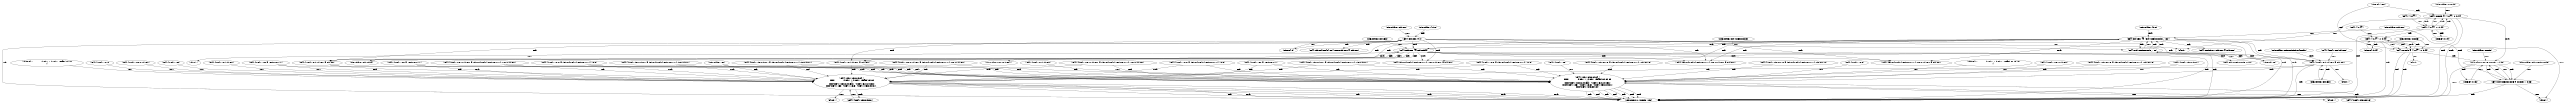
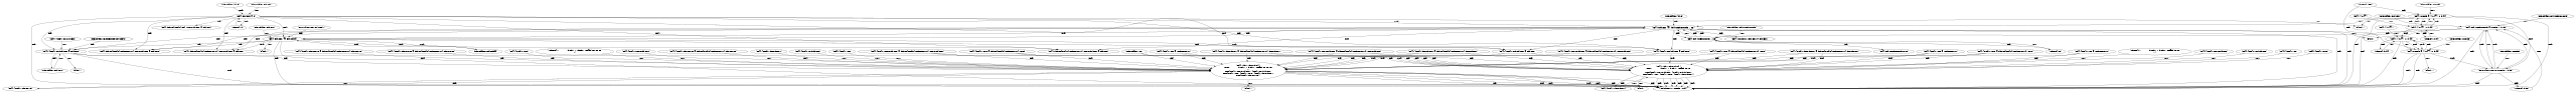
  digraph {
    fontname="DejaVu Sans Mono"
    node [fontname="DejaVu Sans Mono"]
    edge [fontname="DejaVu Sans Mono"]
    n1 [label="(Call,local->endAddress = address)"]
    n2 [label="(Call,rbin->cb_printf (\n\t\t\t\t\"        0x%04x - 0x%04x reg=%d %s %s %s\n\",\n\t\t\t\tlocal->startAddress, local->endAddress,\n\t\t\t\tlocal->reg, local->name, local->descriptor,\n\t\t\t\tlocal->signature))"]
    n3 [label="(Call,rbin->cb_printf (\n\t\t\t\t\"        0x%04x - 0x%04x reg=%d %s %s\n\",\n\t\t\t\tlocal->startAddress, local->endAddress,\n\t\t\t\tlocal->reg, local->name, local->descriptor))"]
    n4 [label="(Block,)"]
    n5 [label="(MethodReturn,static void)"]
    n6 [label="(Identifier,address)"]
    n7 [label="(Block,)"]
    n8 [label="(Call,local->signature)"]
    n9 [label="(Call,local->descriptor)"]
    n10 [label="(Block,)"]
    n11 [label="(Call,address += (adjusted_opcode / 15))"]
    n12 [label="(Call,adjusted_opcode / 15)"]
    n13 [label="(Call,address += addr_diff)"]
    n14 [label="(Call,debug_locals[register_num].startAddress = address)"]
    n15 [label="(Call,debug_locals[register_num].startAddress = address)"]
    n16 [label="(Call,local->endAddress = address)"]
    n17 [label="(Call,debug_locals[register_num].startAddress = address)"]
    n18 [label="(Call,local->endAddress = address)"]
    n19 [label="(Call,position->address = address)"]
    n20 [label="(Block,)"]
    n21 [label="(Call,adjusted_opcode % 15)"]
    n22 [label="(Literal,15)"]
    n23 [label="(Block,)"]
    n24 [label="(Identifier,addr_diff)"]
    n25 [label="(Call,adjusted_opcode = opcode - 0x0a)"]
    n26 [label="(ControlStructure,opcode - 0x0a)"]
    n27 [label="(Literal,0x0a)"]
    n28 [label="(Call,opcode = *(p4++) & 0xff)"]
    n29 [label="(Call,*(p4++) & 0xff)"]
    n30 [label="(Block,)"]
    n31 [label="(Call,*(p4++) & 0xff)"]
    n32 [label="(Literal,0xff)"]
    n33 [label="(Call,opcode = *(p4++) & 0xff)"]
    n34 [label="(Literal,0xff)"]
    n35 [label="(Block,)"]
    n36 [label="(Call,address = 0)"]
    n37 [label="(Call,debug_locals[reg].startAddress = address)"]
    n38 [label="(Literal,0)"]
    n39 [label="(Literal,\"        0x%04x - 0x%04x reg=%d %s %s\n\")"]
    n40 [label="(Identifier,address)"]
    n41 [label="(Call,local->endAddress)"]
    n42 [label="(Call,local->descriptor)"]
    n43 [label="(Call,local->name = debug_locals[register_num].name)"]
    n44 [label="(Call,local->endAddress)"]
    n45 [label="(Identifier,reg)"]
    n46 [label="(Call,local->reg = register_num)"]
    n47 [label="(Call,local->name = debug_locals[register_num].name)"]
    n48 [label="(Call,local->startAddress)"]
    n49 [label="(Identifier,line)"]
    n50 [label="(Call,local->reg)"]
    n51 [label="(Call,local->signature = debug_locals[register_num].signature)"]
    n52 [label="(Call,local->endAddress)"]
    n53 [label="(Identifier,line)"]
    n54 [label="(Call,local->signature = debug_locals[register_num].signature)"]
    n55 [label="(Call,local->name)"]
    n56 [label="(Identifier,emitted_debug_locals)"]
    n57 [label="(Identifier,opcode)"]
    n58 [label="(Call,local->startAddress = debug_locals[register_num].startAddress)"]
    n59 [label="(Call,*(p4++))"]
    n60 [label="(Identifier,address)"]
    n61 [label="(Call,local->descriptor = debug_locals[register_num].descriptor)"]
    n62 [label="(Literal,keep)"]
    n63 [label="(Call,local->name = debug_locals[register_num].name)"]
    n64 [label="(Call,local->descriptor = debug_locals[register_num].descriptor)"]
    n65 [label="(Call,local->startAddress = debug_locals[register_num].startAddress)"]
    n66 [label="(Call,local->descriptor = debug_locals[register_num].descriptor)"]
    n67 [label="(Literal,\"        0x%04x - 0x%04x reg=%d %s %s %s\n\")"]
    n68 [label="(Call,local->startAddress)"]
    n69 [label="(Identifier,opcode)"]
    n70 [label="(Identifier,address)"]
    n71 [label="(Call,local->startAddress = debug_locals[register_num].startAddress)"]
    n72 [label="(Call,local->reg = register_num)"]
    n73 [label="(Call,local->reg)"]
    n74 [label="(Identifier,adjusted_opcode)"]
    n75 [label="(Call,*(p4++))"]
    n76 [label="(Call,local->name)"]
    n77 [label="(Identifier,adjusted_opcode)"]
    n78 [label="(Call,local->signature = debug_locals[register_num].signature)"]
    n79 [label="(ControlStructure,break;)"]
    n80 [label="(Identifier,opcode)"]
    n81 [label="(Call,local->reg = register_num)"]
    n1 -> n2 [label="DDG: "]
    n1 -> n3 [label="DDG: "]
    n1 -> n4 [label="AST: "]
    n1 -> n5 [label="DDG: "]
    n1 -> n6 [label="CFG: "]
    n2 -> n5 [label="DDG: "]
    n2 -> n5 [label="DDG: "]
    n2 -> n5 [label="DDG: "]
    n2 -> n5 [label="DDG: "]
    n2 -> n5 [label="DDG: "]
    n2 -> n5 [label="DDG: "]
    n2 -> n5 [label="DDG: "]
    n2 -> n7 [label="AST: "]
    n2 -> n8 [label="CFG: "]
    n3 -> n5 [label="DDG: "]
    n3 -> n5 [label="DDG: "]
    n3 -> n5 [label="DDG: "]
    n3 -> n5 [label="DDG: "]
    n3 -> n5 [label="DDG: "]
    n3 -> n5 [label="DDG: "]
    n3 -> n9 [label="CFG: "]
    n3 -> n10 [label="AST: "]
    n6 -> n1 [label="AST: "]
    n8 -> n2 [label="AST: "]
    n9 -> n3 [label="AST: "]
    n11 -> n1 [label="DDG: "]
    n11 -> n5 [label="DDG: "]
    n11 -> n5 [label="DDG: "]
    n11 -> n12 [label="CFG: "]
    n11 -> n13 [label="DDG: "]
    n11 -> n14 [label="DDG: "]
    n11 -> n15 [label="DDG: "]
    n11 -> n16 [label="DDG: "]
    n11 -> n17 [label="DDG: "]
    n11 -> n18 [label="DDG: "]
    n11 -> n19 [label="DDG: "]
    n11 -> n20 [label="AST: "]
    n12 -> n11 [label="AST: "]
    n12 -> n11 [label="DDG: "]
    n12 -> n11 [label="DDG: "]
    n12 -> n21 [label="DDG: "]
    n12 -> n22 [label="CFG: "]
    n13 -> n1 [label="DDG: "]
    n13 -> n5 [label="DDG: "]
    n13 -> n5 [label="DDG: "]
    n13 -> n11 [label="DDG: "]
    n13 -> n14 [label="DDG: "]
    n13 -> n15 [label="DDG: "]
    n13 -> n16 [label="DDG: "]
    n13 -> n17 [label="DDG: "]
    n13 -> n18 [label="DDG: "]
    n13 -> n23 [label="AST: "]
    n13 -> n24 [label="CFG: "]
    n16 -> n2 [label="DDG: "]
    n16 -> n3 [label="DDG: "]
    n18 -> n2 [label="DDG: "]
    n18 -> n3 [label="DDG: "]
    n22 -> n12 [label="AST: "]
    n24 -> n13 [label="CFG: "]
    n25 -> n5 [label="DDG: "]
+   n25 -> n12 [label="DDG: "]
    n25 -> n20 [label="AST: "]
    n25 -> n26 [label="CFG: "]
-   n26 -> n5 [label="AST: "]
+   n26 -> n5 [label="DDG: "]
    n26 -> n25 [label="AST: "]
    n26 -> n25 [label="DDG: "]
    n26 -> n25 [label="DDG: "]
    n26 -> n27 [label="CFG: "]
-   n27 -> n26 [label="AST: "]
+   n27 -> n25 [label="AST: "]
    n28 -> n5 [label="DDG: "]
    n28 -> n5 [label="DDG: "]
    n28 -> n26 [label="DDG: "]
    n28 -> n29 [label="CFG: "]
    n28 -> n30 [label="AST: "]
    n29 -> n5 [label="DDG: "]
    n29 -> n28 [label="AST: "]
    n29 -> n28 [label="DDG: "]
    n29 -> n28 [label="DDG: "]
    n29 -> n31 [label="DDG: "]
    n29 -> n32 [label="CFG: "]
    n31 -> n5 [label="DDG: "]
    n31 -> n33 [label="AST: "]
    n31 -> n33 [label="DDG: "]
    n31 -> n33 [label="DDG: "]
    n31 -> n34 [label="CFG: "]
    n32 -> n29 [label="AST: "]
    n33 -> n5 [label="DDG: "]
    n33 -> n5 [label="DDG: "]
    n33 -> n26 [label="DDG: "]
    n33 -> n31 [label="CFG: "]
    n33 -> n35 [label="AST: "]
    n34 -> n31 [label="AST: "]
    n36 -> n1 [label="DDG: "]
    n36 -> n5 [label="DDG: "]
+   n36 -> n11 [label="DDG: "]
    n36 -> n13 [label="DDG: "]
    n36 -> n14 [label="DDG: "]
    n36 -> n15 [label="DDG: "]
    n36 -> n16 [label="DDG: "]
    n36 -> n17 [label="DDG: "]
    n36 -> n18 [label="DDG: "]
    n36 -> n30 [label="AST: "]
    n36 -> n37 [label="DDG: "]
    n36 -> n38 [label="CFG: "]
    n38 -> n36 [label="AST: "]
    n39 -> n3 [label="AST: "]
    n40 -> n13 [label="AST: "]
    n41 -> n1 [label="AST: "]
    n42 -> n2 [label="AST: "]
    n43 -> n2 [label="DDG: "]
    n43 -> n3 [label="DDG: "]
    n44 -> n2 [label="AST: "]
    n45 -> n2 [label="CFG: "]
    n45 -> n3 [label="CFG: "]
    n46 -> n2 [label="DDG: "]
    n46 -> n3 [label="DDG: "]
    n47 -> n2 [label="DDG: "]
    n47 -> n3 [label="DDG: "]
    n48 -> n3 [label="AST: "]
    n49 -> n36 [label="CFG: "]
    n50 -> n2 [label="AST: "]
    n51 -> n2 [label="DDG: "]
    n52 -> n3 [label="AST: "]
    n53 -> n11 [label="CFG: "]
    n54 -> n2 [label="DDG: "]
    n55 -> n2 [label="AST: "]
    n56 -> n1 [label="CFG: "]
    n57 -> n28 [label="AST: "]
    n58 -> n2 [label="DDG: "]
    n58 -> n3 [label="DDG: "]
    n59 -> n29 [label="AST: "]
    n60 -> n36 [label="AST: "]
    n61 -> n2 [label="DDG: "]
    n61 -> n3 [label="DDG: "]
    n62 -> n28 [label="CFG: "]
    n62 -> n33 [label="CFG: "]
    n63 -> n2 [label="DDG: "]
    n63 -> n3 [label="DDG: "]
    n64 -> n2 [label="DDG: "]
    n64 -> n3 [label="DDG: "]
    n65 -> n2 [label="DDG: "]
    n65 -> n3 [label="DDG: "]
    n66 -> n2 [label="DDG: "]
    n66 -> n3 [label="DDG: "]
    n67 -> n2 [label="AST: "]
    n68 -> n2 [label="AST: "]
    n69 -> n33 [label="AST: "]
    n70 -> n11 [label="AST: "]
    n70 -> n25 [label="CFG: "]
    n71 -> n2 [label="DDG: "]
    n71 -> n3 [label="DDG: "]
    n72 -> n2 [label="DDG: "]
    n72 -> n3 [label="DDG: "]
    n73 -> n3 [label="AST: "]
    n74 -> n12 [label="AST: "]
    n75 -> n31 [label="AST: "]
    n76 -> n3 [label="AST: "]
    n77 -> n25 [label="AST: "]
    n78 -> n2 [label="DDG: "]
-   n13 -> n79 [label="CFG: "]
+   n79 -> n13 [label="CFG: "]
    n80 -> n26 [label="AST: "]
    n81 -> n2 [label="DDG: "]
    n81 -> n3 [label="DDG: "]
  }
